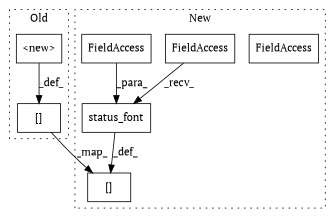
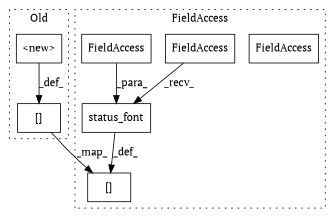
  digraph {
    fontname="PT Serif"
    node [a=22 l="13,1" s=1064 shape=box fontname="PT Serif"]
    edge [fontname="PT Serif"]
    n1 [a=14 l=32 label="<new>"]
    n2 [a=2 label="[]" s="996,1017"]
    n3 [a=32 l="12,1" label=status_font s="1084,1122"]
    n4 [l=26 label=FieldAccess s=1096]
    n5 [l=10 label=FieldAccess]
    n6 [a=2 label="[]" s="996,1017"]
    n7 [l=26 label=FieldAccess s=1096]
    subgraph cluster_1 {
      label=Old
      style=dotted
      n1
      n2
    }
    subgraph cluster_2 {
-     label=New
+     label=FieldAccess
      style=dotted
      n3
      n4
      n5
      n6
      n7
    }
    n1 -> n2 [label=_def_]
    n2 -> n6 [label=_map_]
    n3 -> n6 [label=_def_]
    n5 -> n3 [label=_recv_]
    n7 -> n3 [label=_para_]
  }
